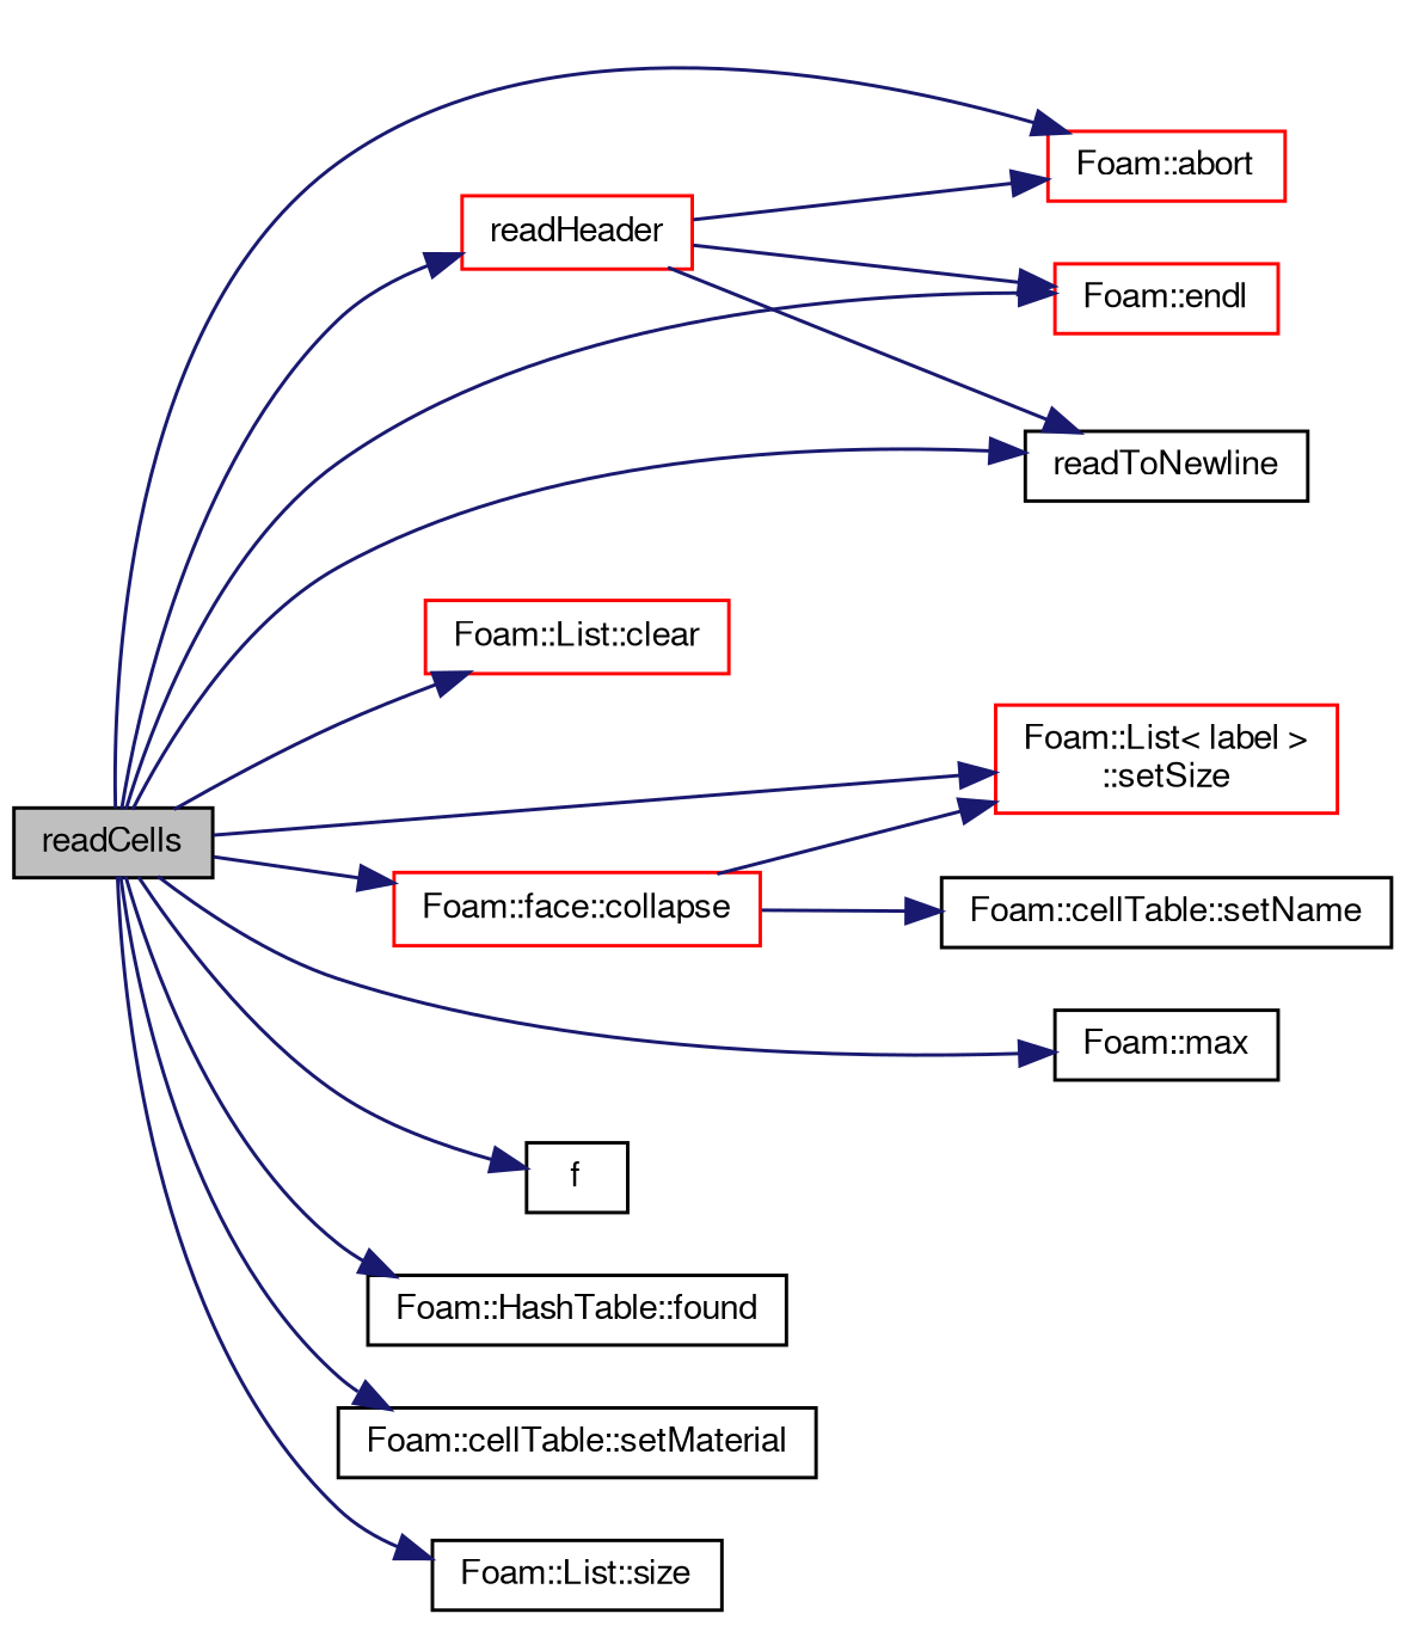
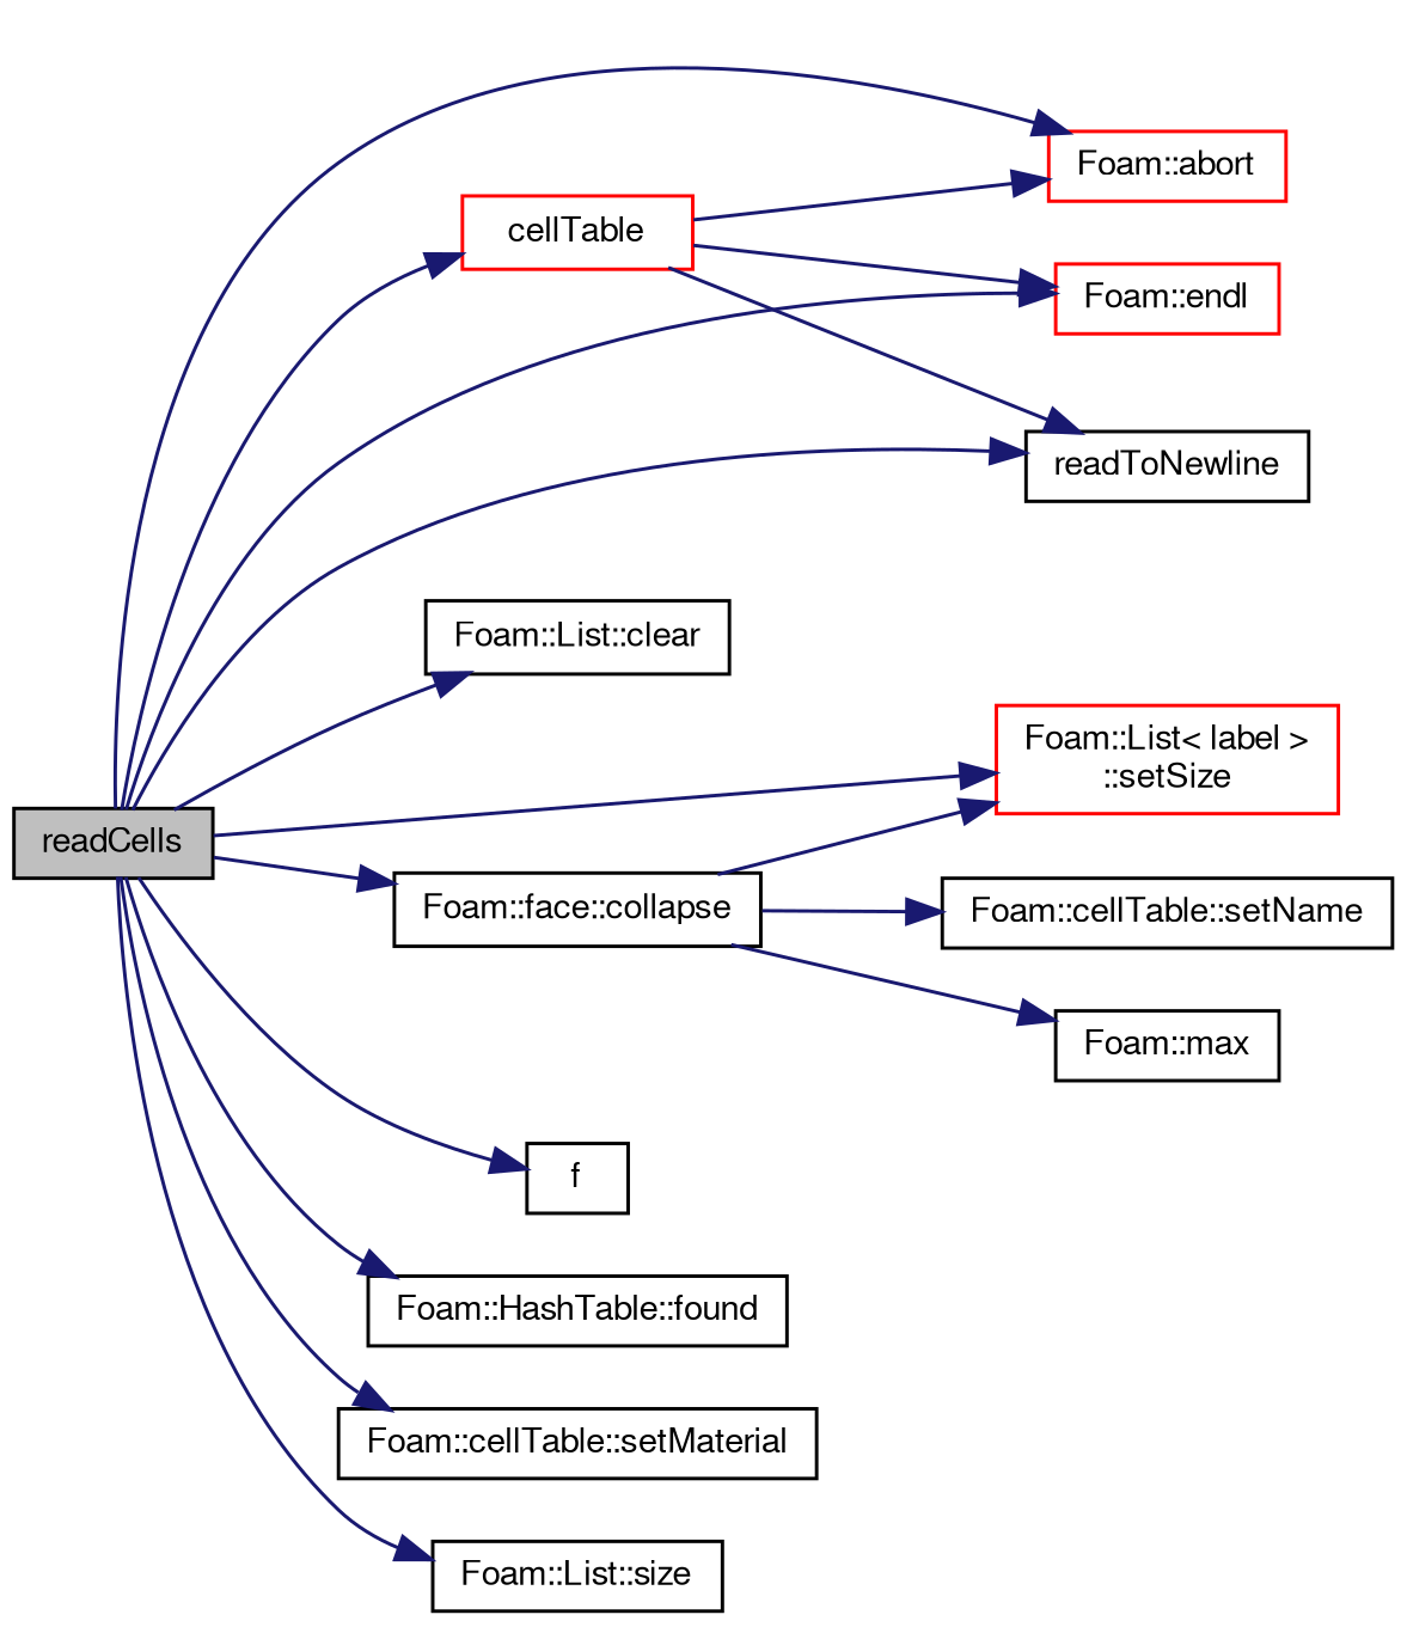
  digraph {
    rankdir=LR
    node [color=black fontname=FreeSans fontsize=10 shape=record]
    edge [color=midnightblue fontname=FreeSans fontsize=10 labelfontname=FreeSans labelfontsize=10 style=solid]
    n1 [fillcolor=grey75 fontcolor=black height=0.2 label=readCells style=filled width=0.4]
    n2 [color=red height=0.2 label="Foam::abort" width=0.4]
-   n3 [color=red height=0.2 label="Foam::List::clear" width=0.4]
-   n4 [color=red height=0.2 label="Foam::face::collapse" width=0.4]
+   n3 [height=0.2 label="Foam::List::clear" width=0.4]
+   n4 [height=0.2 label="Foam::face::collapse" width=0.4]
    n5 [color=red height=0.2 label="Foam::List\< label \>\l::setSize" width=0.4]
    n6 [color=red height=0.2 label="Foam::endl" width=0.4]
    n7 [height=0.2 label=f width=0.4]
    n8 [height=0.2 label="Foam::HashTable::found" width=0.4]
    n9 [height=0.2 label="Foam::max" width=0.4]
-   n10 [color=red height=0.2 label=readHeader width=0.4]
+   n10 [color=red height=0.2 label=cellTable width=0.4]
    n11 [height=0.2 label=readToNewline width=0.4]
    n12 [height=0.2 label="Foam::cellTable::setMaterial" width=0.4]
    n13 [height=0.2 label="Foam::List::size" width=0.4]
    n14 [height=0.2 label="Foam::cellTable::setName" width=0.4]
    n1 -> n2
    n1 -> n3
    n1 -> n4
    n1 -> n5
    n1 -> n6
    n1 -> n7
    n1 -> n8
-   n1 -> n9
+   n4 -> n9
    n1 -> n10
    n1 -> n11
    n1 -> n12
    n1 -> n13
    n4 -> n5
    n4 -> n14
    n10 -> n2
    n10 -> n6
    n10 -> n11
  }
